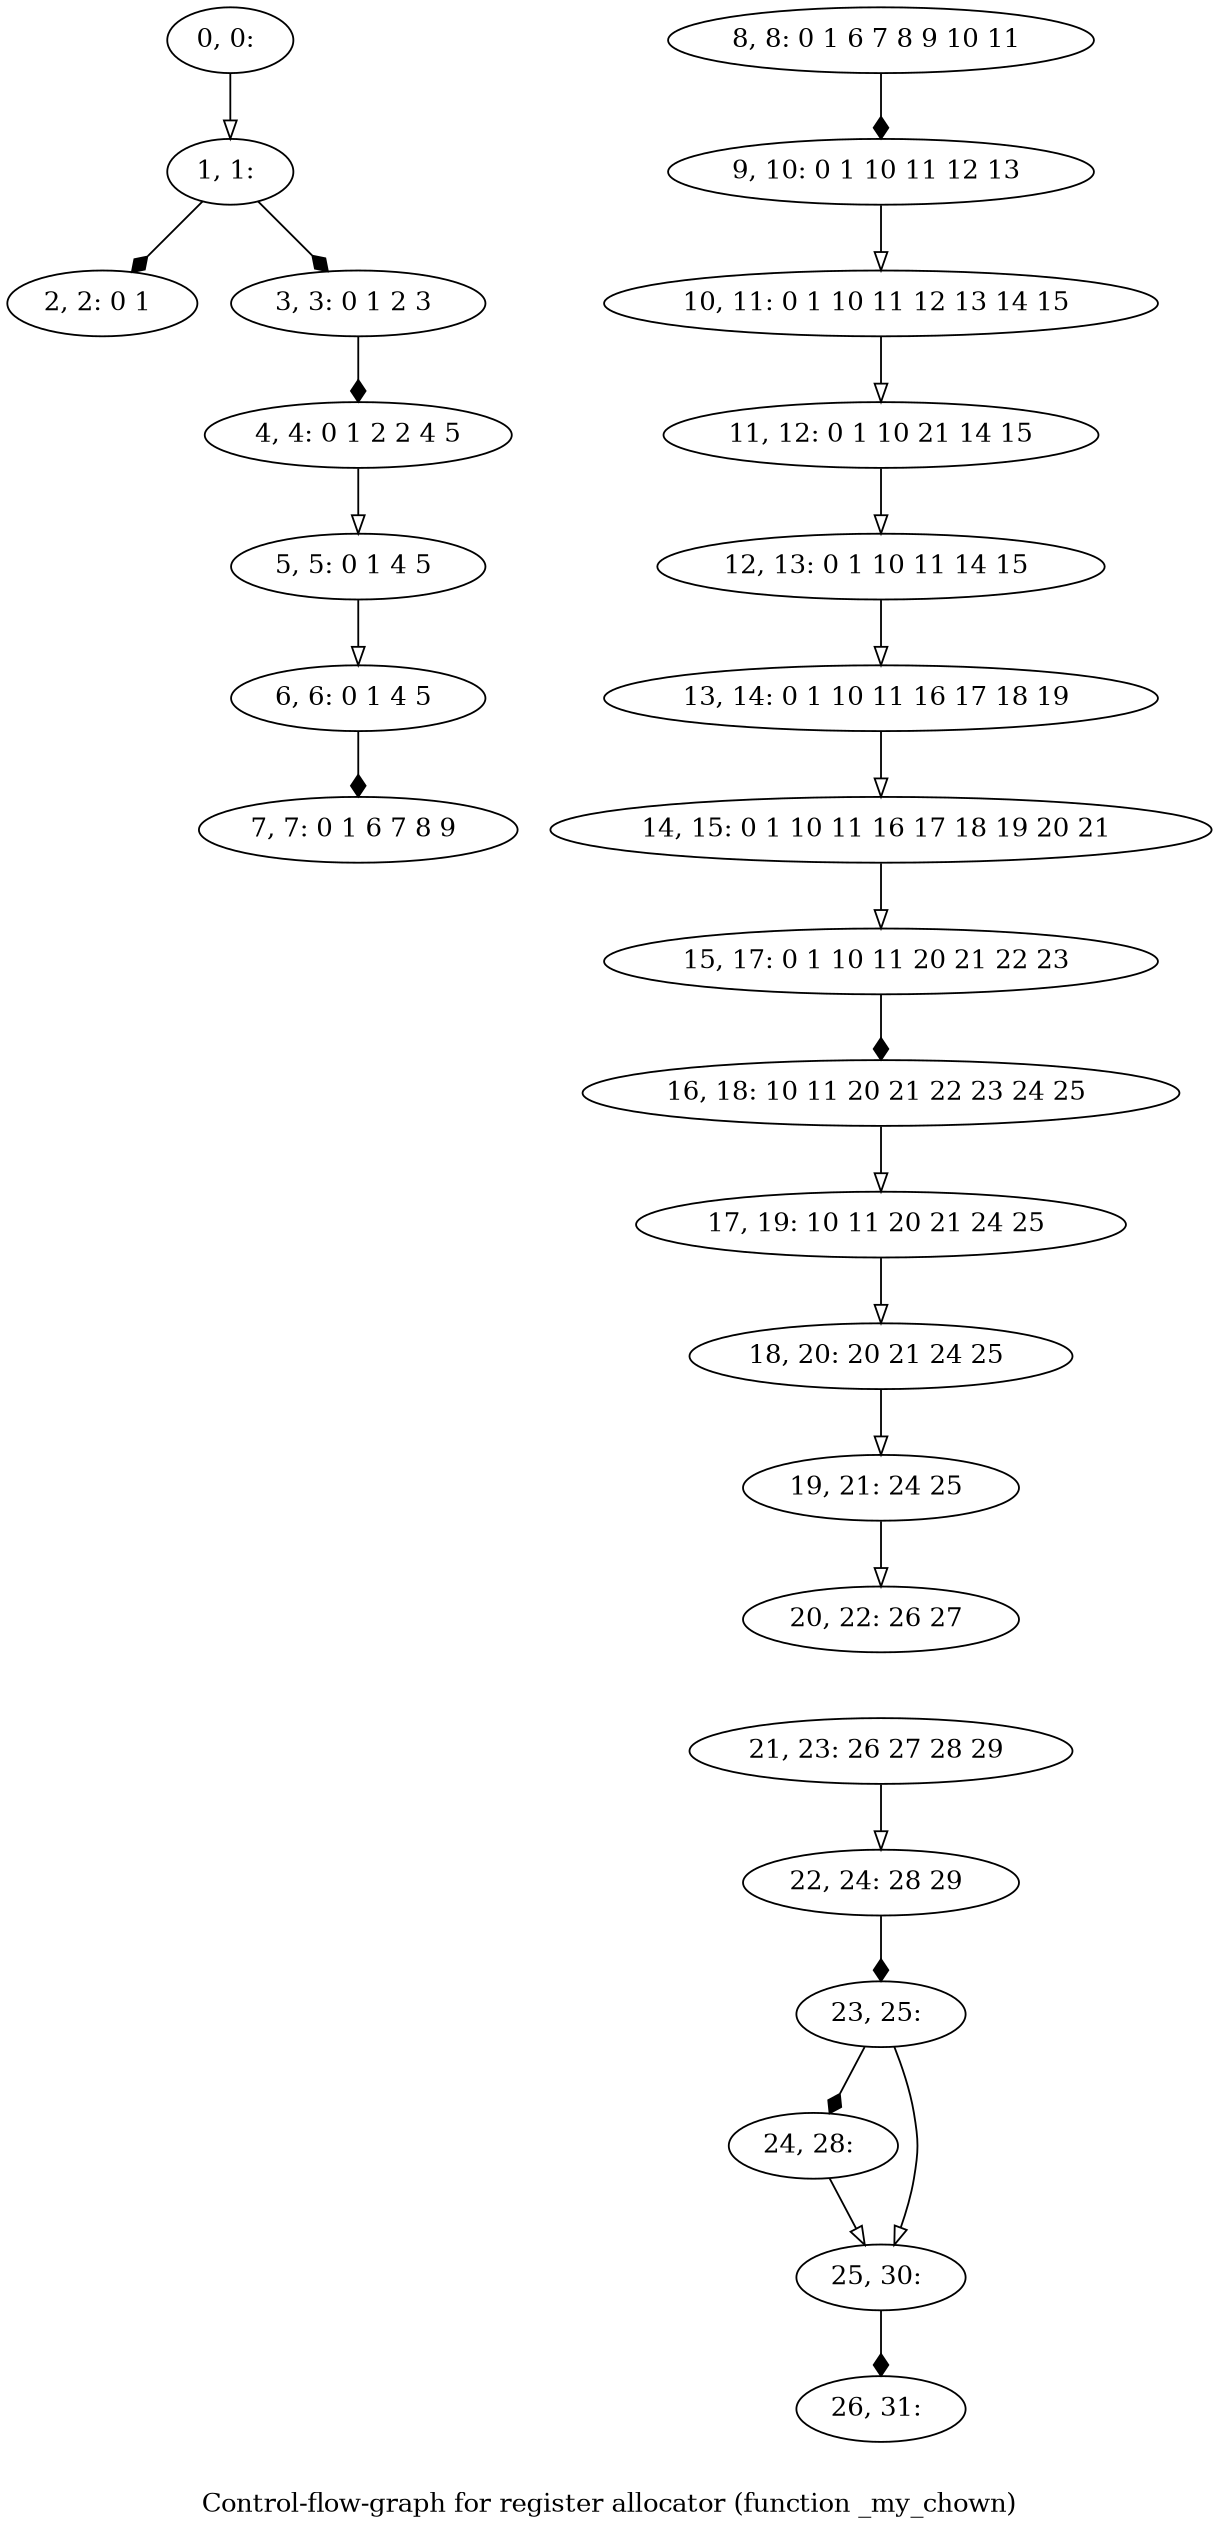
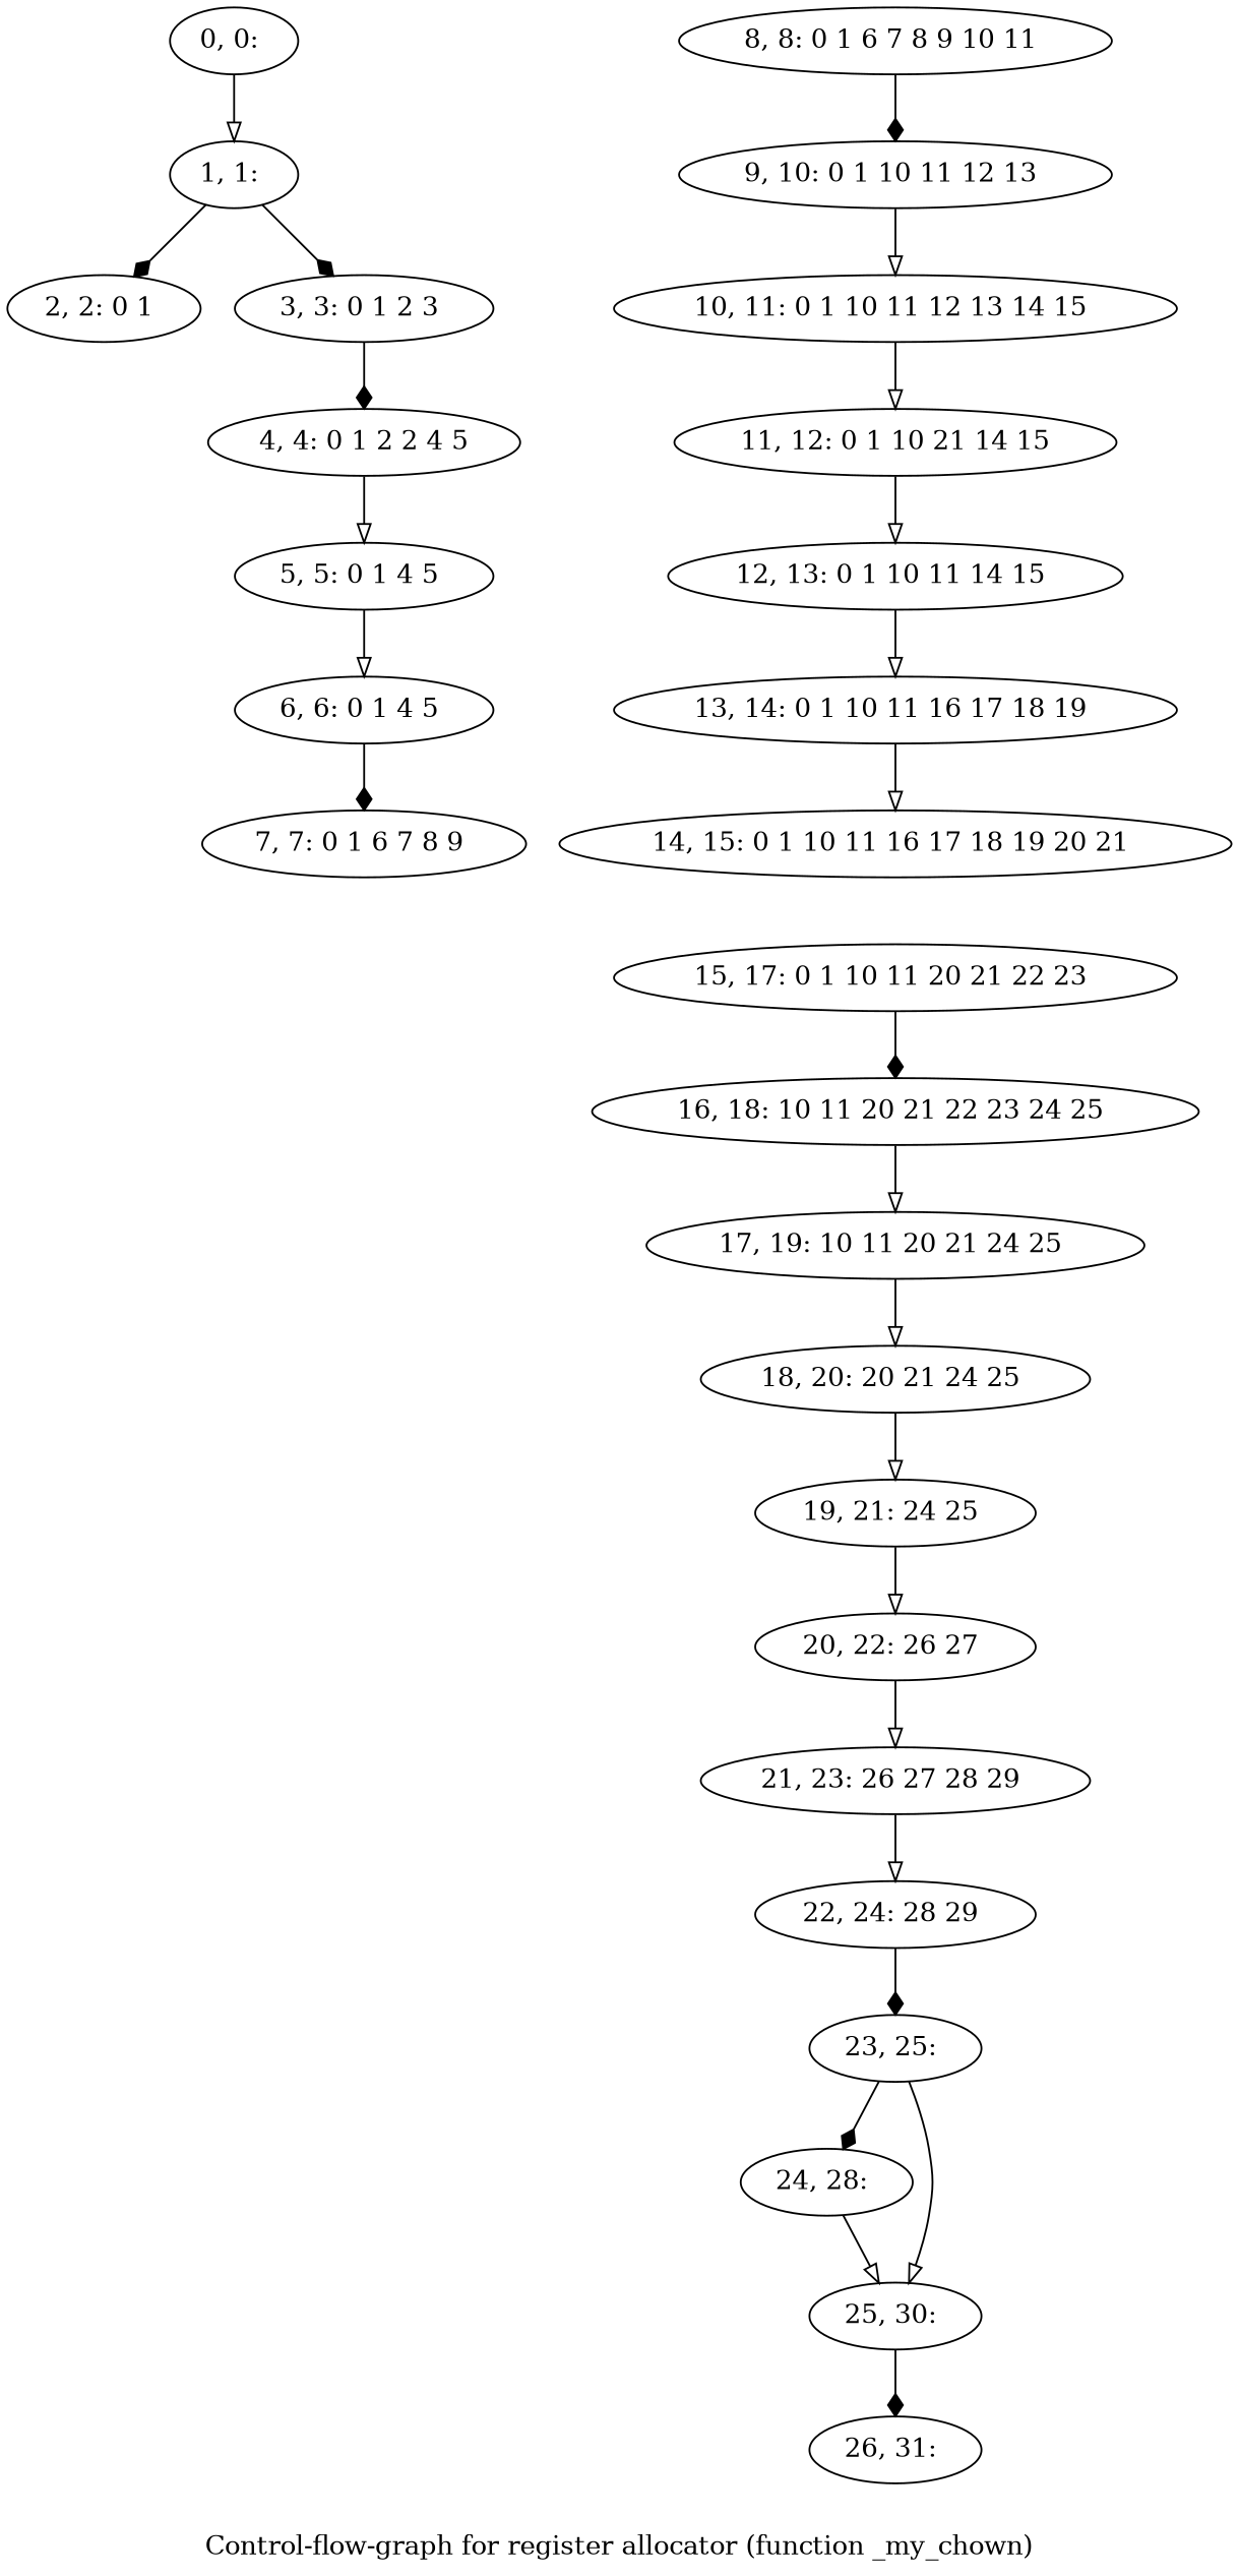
  digraph {
    label="Control-flow-graph for register allocator (function _my_chown)"
    edge [arrowhead=onormal]
    n1 [label="0, 0: "]
    n2 [label="1, 1: "]
    n3 [label="2, 2: 0 1 "]
    n4 [label="3, 3: 0 1 2 3 "]
    n5 [label="4, 4: 0 1 2 2 4 5"]
    n6 [label="5, 5: 0 1 4 5 "]
    n7 [label="6, 6: 0 1 4 5 "]
    n8 [label="7, 7: 0 1 6 7 8 9 "]
    n9 [label="8, 8: 0 1 6 7 8 9 10 11 "]
    n10 [label="9, 10: 0 1 10 11 12 13 "]
    n11 [label="10, 11: 0 1 10 11 12 13 14 15 "]
    n12 [label="11, 12: 0 1 10 21 14 15"]
    n13 [label="12, 13: 0 1 10 11 14 15 "]
    n14 [label="13, 14: 0 1 10 11 16 17 18 19 "]
    n15 [label="14, 15: 0 1 10 11 16 17 18 19 20 21 "]
    n16 [label="15, 17: 0 1 10 11 20 21 22 23 "]
    n17 [label="16, 18: 10 11 20 21 22 23 24 25 "]
    n18 [label="17, 19: 10 11 20 21 24 25 "]
    n19 [label="18, 20: 20 21 24 25 "]
    n20 [label="19, 21: 24 25 "]
    n21 [label="20, 22: 26 27 "]
    n22 [label="21, 23: 26 27 28 29 "]
    n23 [label="22, 24: 28 29 "]
    n24 [label="23, 25: "]
    n25 [label="24, 28: "]
    n26 [label="25, 30: "]
    n27 [label="26, 31: "]
    n1 -> n2
    n2 -> n3 [arrowhead=diamond]
    n2 -> n4 [arrowhead=diamond]
    n4 -> n5 [arrowhead=diamond]
    n5 -> n6
    n6 -> n7
    n7 -> n8 [arrowhead=diamond]
    n9 -> n10 [arrowhead=diamond]
    n10 -> n11
    n11 -> n12
    n12 -> n13
    n13 -> n14
    n14 -> n15
-   n15 -> n16
    n16 -> n17 [arrowhead=diamond]
    n17 -> n18
    n18 -> n19
    n19 -> n20
    n20 -> n21
+   n21 -> n22
    n22 -> n23
    n23 -> n24 [arrowhead=diamond]
    n24 -> n25 [arrowhead=diamond]
    n24 -> n26
    n25 -> n26
    n26 -> n27 [arrowhead=diamond]
  }
